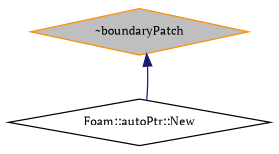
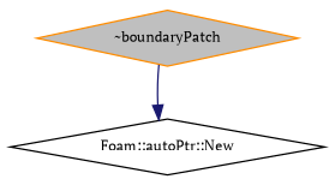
  digraph {
    rankdir=TB
    fontname="PT Serif"
    node [fontname="PT Serif" fontsize=10 shape=diamond]
    n1 [color=darkorange fillcolor=grey75 fontcolor=black height=0.2 label="~boundaryPatch" style=filled width=0.4]
    n2 [color=black height=0.2 label="Foam::autoPtr::New" width=0.4]
-   n2 -> n1 [color=midnightblue fontname="PT Serif" fontsize=10 labelfontname=Helvetica labelfontsize=10 style=solid]
+   n1 -> n2 [color=midnightblue fontname="PT Serif" fontsize=10 labelfontname=Helvetica labelfontsize=10 style=solid]
  }
